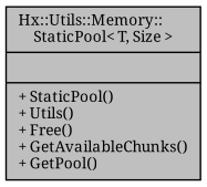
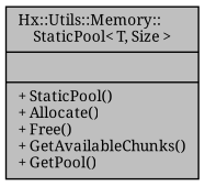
  digraph {
    fontname="Noto Serif"
-   n1 [color=black fillcolor=grey75 fontcolor=black fontname="Noto Serif" fontsize=10 height=0.2 label="{Hx::Utils::Memory::\lStaticPool\< T, Size \>\n||+ StaticPool()\l+ Utils()\l+ Free()\l+ GetAvailableChunks()\l+ GetPool()\l}" shape=record style=filled width=0.4]
+   n1 [color=black fillcolor=grey75 fontcolor=black fontname="Noto Serif" fontsize=10 height=0.2 label="{Hx::Utils::Memory::\lStaticPool\< T, Size \>\n||+ StaticPool()\l+ Allocate()\l+ Free()\l+ GetAvailableChunks()\l+ GetPool()\l}" shape=record style=filled width=0.4]
  }
